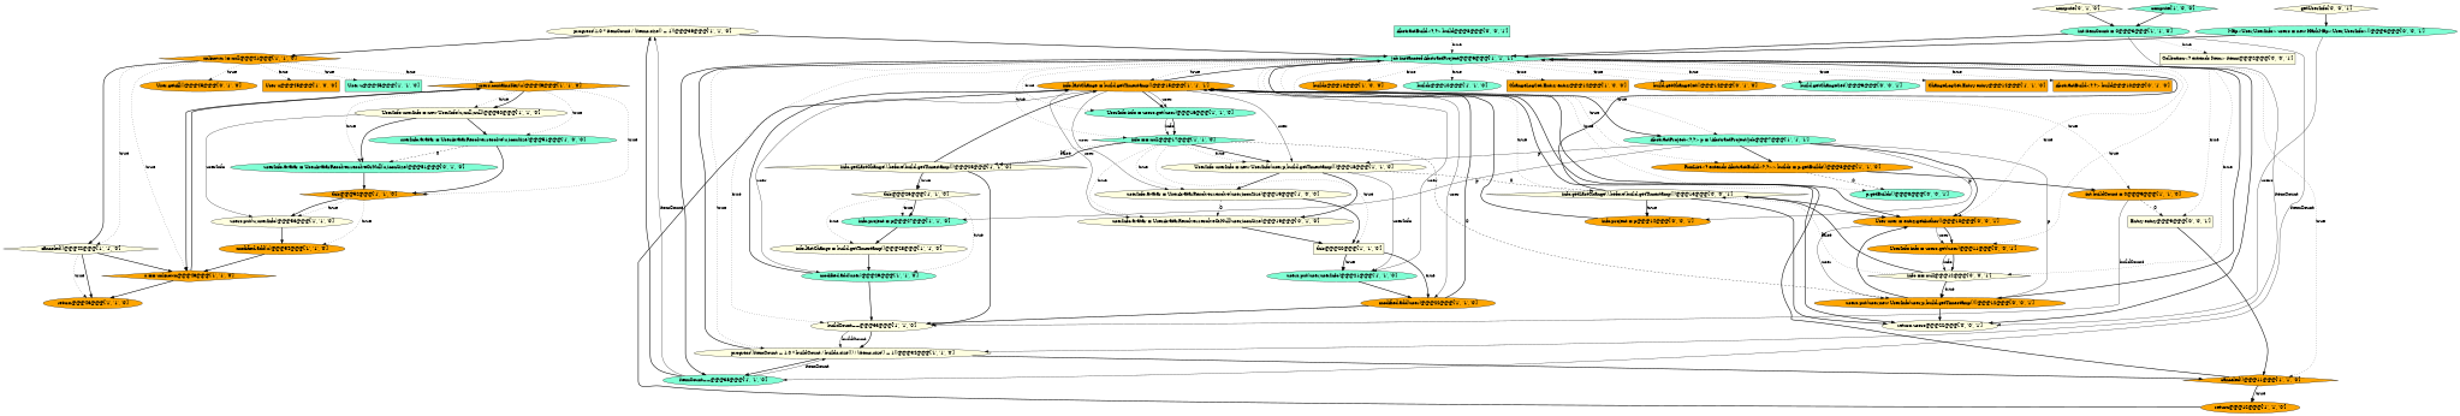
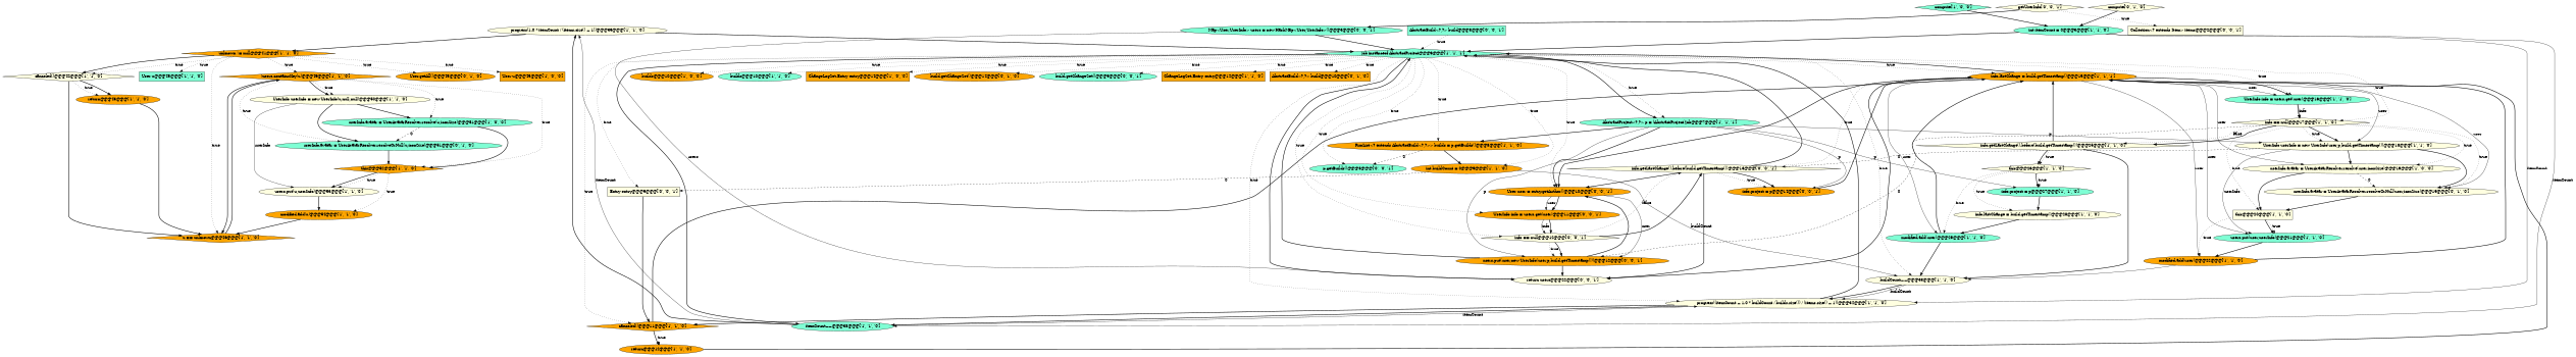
  digraph {
    node [fillcolor=orange shape=ellipse style=filled]
    edge [style=bold]
    n1 [label="unknown != null@@@41@@@['1', '1', '0']" shape=diamond]
    n2 [label="User.getAll()@@@45@@@['0', '1', '0']"]
    n3 [label="User u@@@45@@@['1', '0', '0']" shape=box]
    n4 [fillcolor=aquamarine label="User u@@@45@@@['1', '1', '0']" shape=box]
    n5 [label="!users.containsKey(u)@@@49@@@['1', '1', '0']" shape=diamond]
    n6 [label="u == unknown@@@46@@@['1', '1', '0']" shape=diamond]
    n7 [fillcolor=lightyellow label="canceled()@@@42@@@['1', '1', '0']" shape=diamond]
    n8 [fillcolor=aquamarine label="userInfo.avatar = UserAvatarResolver.resolveOrNull(u,iconSize)@@@51@@@['0', '1', '0']"]
    n9 [label="this@@@52@@@['1', '1', '0']" shape=diamond]
    n10 [fillcolor=aquamarine label="userInfo.avatar = UserAvatarResolver.resolve(u,iconSize)@@@51@@@['1', '0', '0']"]
    n11 [fillcolor=lightyellow label="UserInfo userInfo = new UserInfo(u,null,null)@@@50@@@['1', '1', '0']"]
    n12 [label="return@@@43@@@['1', '1', '0']"]
    n13 [label="return@@@12@@@['1', '1', '0']"]
    n14 [label="info.lastChange = build.getTimestamp()@@@15@@@['1', '1', '1']"]
    n15 [fillcolor=aquamarine label="modified.add(user)@@@29@@@['1', '1', '0']"]
    n16 [fillcolor=aquamarine label="UserInfo info = users.get(user)@@@16@@@['1', '1', '0']"]
    n17 [label="User user = entry.getAuthor()@@@10@@@['0', '0', '1']"]
    n18 [fillcolor=aquamarine label="job instanceof AbstractProject@@@6@@@['1', '1', '1']" shape=diamond]
    n19 [label="modified.add(user)@@@22@@@['1', '1', '0']"]
    n20 [fillcolor=lightyellow label="return users@@@22@@@['0', '0', '1']"]
    n21 [fillcolor=lightyellow label="userInfo.avatar = UserAvatarResolver.resolveOrNull(user,iconSize)@@@19@@@['0', '1', '0']"]
    n22 [fillcolor=aquamarine label="users.put(user,userInfo)@@@21@@@['1', '1', '0']"]
    n23 [fillcolor=lightyellow label="UserInfo userInfo = new UserInfo(user,p,build.getTimestamp())@@@18@@@['1', '1', '0']"]
    n24 [fillcolor=lightyellow label="userInfo.avatar = UserAvatarResolver.resolve(user,iconSize)@@@19@@@['1', '0', '0']"]
    n25 [fillcolor=lightyellow label="buildCount++@@@33@@@['1', '1', '0']"]
    n26 [fillcolor=lightyellow label="progress((itemCount + 1.0 * buildCount / builds.size()) / (items.size() + 1))@@@34@@@['1', '1', '0']"]
    n27 [fillcolor=lightyellow label="Collection<? extends Item> items@@@2@@@['0', '0', '1']" shape=box]
    n28 [fillcolor=lightyellow label="users.put(u,userInfo)@@@53@@@['1', '1', '0']"]
    n29 [label="modified.add(u)@@@54@@@['1', '1', '0']"]
-   n30 [fillcolor=aquamarine label="info == null@@@17@@@['1', '1', '0']" shape=diamond]
+   n30 [fillcolor=lightyellow label="info == null@@@17@@@['1', '1', '0']" shape=diamond]
    n31 [label="users.put(user,new UserInfo(user,p,build.getTimestamp()))@@@12@@@['0', '0', '1']"]
    n32 [fillcolor=lightyellow label="info.getLastChange().before(build.getTimestamp())@@@25@@@['1', '1', '0']" shape=diamond]
    n33 [fillcolor=lightyellow label="this@@@20@@@['1', '1', '0']" shape=box]
    n34 [fillcolor=lightyellow label="info == null@@@12@@@['0', '0', '1']" shape=diamond]
    n35 [fillcolor=lightyellow label="info.getLastChange().before(build.getTimestamp())@@@13@@@['0', '0', '1']" shape=diamond]
    n36 [label="info.project = p@@@14@@@['0', '0', '1']"]
    n37 [label="builds@@@10@@@['1', '0', '0']"]
    n38 [label="UserInfo info = users.get(user)@@@11@@@['0', '0', '1']"]
    n39 [fillcolor=aquamarine label="builds@@@10@@@['1', '1', '0']"]
    n40 [label="int buildCount = 0@@@9@@@['1', '1', '0']"]
    n41 [fillcolor=lightyellow label="Entry entry@@@9@@@['0', '0', '1']" shape=box]
    n42 [label="canceled()@@@11@@@['1', '1', '0']" shape=diamond]
    n43 [fillcolor=aquamarine label="compute['1', '0', '0']" shape=diamond]
    n44 [fillcolor=aquamarine label="int itemCount = 0@@@3@@@['1', '1', '0']"]
    n45 [fillcolor=aquamarine label="itemCount++@@@38@@@['1', '1', '0']"]
    n46 [label="ChangeLogSet.Entry entry@@@14@@@['1', '0', '0']" shape=box]
    n47 [label="build.getChangeSet()@@@14@@@['0', '1', '0']"]
    n48 [fillcolor=lightyellow label="progress(1.0 * itemCount / (items.size() + 1))@@@39@@@['1', '1', '0']"]
    n49 [fillcolor=aquamarine label="build.getChangeSet()@@@9@@@['0', '0', '1']"]
    n50 [label="RunList<? extends AbstractBuild<?,?>> builds = p.getBuilds()@@@8@@@['1', '1', '0']"]
    n51 [fillcolor=aquamarine label="p.getBuilds()@@@8@@@['0', '0', '1']"]
    n52 [label="ChangeLogSet.Entry entry@@@14@@@['1', '1', '0']" shape=box]
    n53 [fillcolor=aquamarine label="AbstractProject<?,?> p = (AbstractProject)job@@@7@@@['1', '1', '1']"]
    n54 [label="AbstractBuild<?,?> build@@@10@@@['0', '1', '0']" shape=box]
    n55 [fillcolor=aquamarine label="info.project = p@@@27@@@['1', '1', '0']"]
    n56 [fillcolor=lightyellow label="info.lastChange = build.getTimestamp()@@@28@@@['1', '1', '0']"]
    n57 [fillcolor=aquamarine label="AbstractBuild<?,?> build@@@8@@@['0', '0', '1']" shape=box]
    n58 [fillcolor=lightyellow label="this@@@26@@@['1', '1', '0']" shape=diamond]
    n59 [fillcolor=lightyellow label="compute['0', '1', '0']" shape=diamond]
    n60 [fillcolor=aquamarine label="Map<User,UserInfo> users = new HashMap<User,UserInfo>()@@@3@@@['0', '0', '1']"]
    n61 [fillcolor=lightyellow label="getUserInfo['0', '0', '1']" shape=diamond]
    n1 -> n2 [label=true style=dotted]
    n1 -> n3 [label=true style=dotted]
    n1 -> n4 [label=true style=dotted]
    n1 -> n5 [label=true style=dotted]
    n1 -> n6 [label=true style=dotted]
    n1 -> n7
    n1 -> n7 [label=true style=dotted]
    n5 -> n6
    n5 -> n8 [label=true style=dotted]
    n5 -> n9 [label=true style=dotted]
    n5 -> n10 [label=true style=dotted]
    n5 -> n11 [label=true style=dotted]
    n5 -> n11
    n6 -> n5
    n7 -> n6
    n7 -> n12
    n7 -> n12 [label=true style=dotted]
    n8 -> n9
    n9 -> n28
    n9 -> n28 [label=true style=dotted]
    n9 -> n29 [label=true style=dotted]
    n10 -> n8 [label=0 style=dashed]
    n10 -> n9
    n11 -> n8
    n11 -> n10
    n11 -> n28 [label=userInfo style=solid]
-   n6 -> n12
+   n12 -> n6
    n13 -> n14
    n14 -> n15 [label=user style=solid]
    n14 -> n16
    n14 -> n16 [label=user style=solid]
    n14 -> n17
    n14 -> n18
    n14 -> n19 [label=user style=solid]
    n14 -> n20
    n14 -> n21 [label=user style=solid]
    n14 -> n22 [label=user style=solid]
    n14 -> n23 [label=user style=solid]
    n14 -> n24 [label=user style=solid]
    n15 -> n14
    n15 -> n25
    n16 -> n30 [label=info style=solid]
    n16 -> n30
    n17 -> n31 [label=user style=solid]
    n17 -> n38 [label=user style=solid]
    n17 -> n38
    n18 -> n14 [label=true style=dotted]
    n18 -> n16 [label=true style=dotted]
    n18 -> n17 [label=true style=dotted]
    n18 -> n20
    n18 -> n25 [label=true style=dotted]
    n18 -> n26 [label=true style=dotted]
    n18 -> n30 [label=true style=dotted]
    n18 -> n34 [label=true style=dotted]
    n18 -> n37 [label=true style=dotted]
    n18 -> n38 [label=true style=dotted]
    n18 -> n39 [label=true style=dotted]
    n18 -> n40 [label=true style=dotted]
    n18 -> n41 [label=true style=dotted]
    n18 -> n42 [label=true style=dotted]
    n18 -> n45
    n18 -> n46 [label=true style=dotted]
    n18 -> n47 [label=true style=dotted]
    n18 -> n49 [label=true style=dotted]
    n18 -> n50 [label=true style=dotted]
    n18 -> n51 [label=true style=dotted]
    n18 -> n52 [label=true style=dotted]
    n18 -> n53
    n18 -> n53 [label=true style=dotted]
    n18 -> n54 [label=true style=dotted]
    n19 -> n14
-   n19 -> n25
+   n19 -> n25 [style=solid]
    n21 -> n33
    n22 -> n19
    n23 -> n21
    n23 -> n22 [label=userInfo style=solid]
    n23 -> n24
    n23 -> n35 [label=0 style=dashed]
    n24 -> n21 [label=0 style=dashed]
    n24 -> n33
    n25 -> n26
    n25 -> n26 [label=buildCount style=solid]
    n26 -> n18
    n26 -> n42
    n26 -> n45
    n28 -> n29
    n29 -> n6
    n30 -> n21 [label=true style=dotted]
    n30 -> n23
    n30 -> n23 [label=true style=dotted]
    n30 -> n24 [label=true style=dotted]
    n30 -> n31 [label=0 style=dashed]
    n30 -> n32 [label=false style=dotted]
    n30 -> n32
    n30 -> n33 [label=true style=dotted]
    n31 -> n17
    n31 -> n18
    n31 -> n20
    n32 -> n14
    n32 -> n25
    n32 -> n58
    n32 -> n58 [label=true style=dotted]
-   n33 -> n19 [label=true]
+   n33 -> n19 [label=true style=dotted]
    n33 -> n22
    n33 -> n22 [label=true style=dotted]
    n34 -> n31 [label=true style=dotted]
    n34 -> n31
    n34 -> n35 [label=false style=dotted]
    n34 -> n35
    n35 -> n14 [label=true style=dotted]
    n35 -> n17
    n35 -> n18
    n35 -> n20
    n35 -> n36 [label=true style=dotted]
    n35 -> n36
    n36 -> n14
    n38 -> n34
    n38 -> n34 [label=info style=solid]
    n40 -> n25 [label=buildCount style=solid]
    n40 -> n41 [label=0 style=dashed]
    n41 -> n42
    n42 -> n13 [label=true style=dotted]
    n42 -> n13
    n42 -> n14
    n43 -> n44
    n44 -> n18
    n44 -> n26 [label=itemCount style=solid]
    n44 -> n45 [label=itemCount style=solid]
    n45 -> n26 [label=itemCount style=solid]
    n45 -> n48
    n45 -> n48 [label=itemCount style=solid]
    n48 -> n1
    n48 -> n18
    n50 -> n40
    n50 -> n51 [label=0 style=dashed]
    n53 -> n17
    n53 -> n23 [label=p style=solid]
    n53 -> n31 [label=p style=solid]
    n53 -> n36 [label=p style=solid]
    n53 -> n50
    n53 -> n55 [label=p style=solid]
    n55 -> n56
    n56 -> n15
    n57 -> n18 [label=true style=dotted]
    n58 -> n15 [label=true style=dotted]
    n58 -> n55 [label=true style=dotted]
    n58 -> n55
    n58 -> n56 [label=true style=dotted]
    n59 -> n44
    n60 -> n18
    n60 -> n20 [label=users style=solid]
-   n44 -> n27 [label=true style=dotted]
+   n61 -> n27 [label=true style=dotted]
    n61 -> n60
  }
